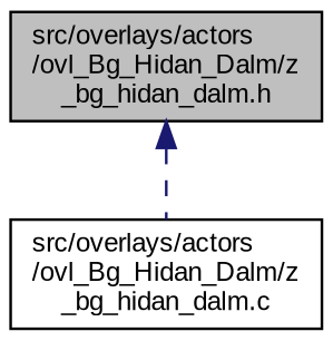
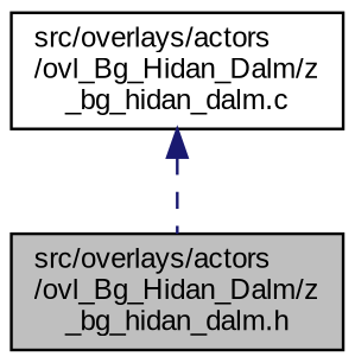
  digraph {
    fontname="Liberation Sans"
    node [color=black fontname="Liberation Sans" fontsize=10 shape=record style=filled]
    n1 [fillcolor=grey75 fontcolor=black height=0.2 label="src/overlays/actors\l/ovl_Bg_Hidan_Dalm/z\l_bg_hidan_dalm.h" width=0.4]
    n2 [fillcolor=white height=0.2 label="src/overlays/actors\l/ovl_Bg_Hidan_Dalm/z\l_bg_hidan_dalm.c" width=0.4]
-   n1 -> n2 [color=midnightblue dir=back fontname="Liberation Sans" fontsize=10 labelfontname=Helvetica labelfontsize=10 style=dashed]
+   n2 -> n1 [color=midnightblue dir=back fontname="Liberation Sans" fontsize=10 labelfontname=Helvetica labelfontsize=10 style=dashed]
  }
